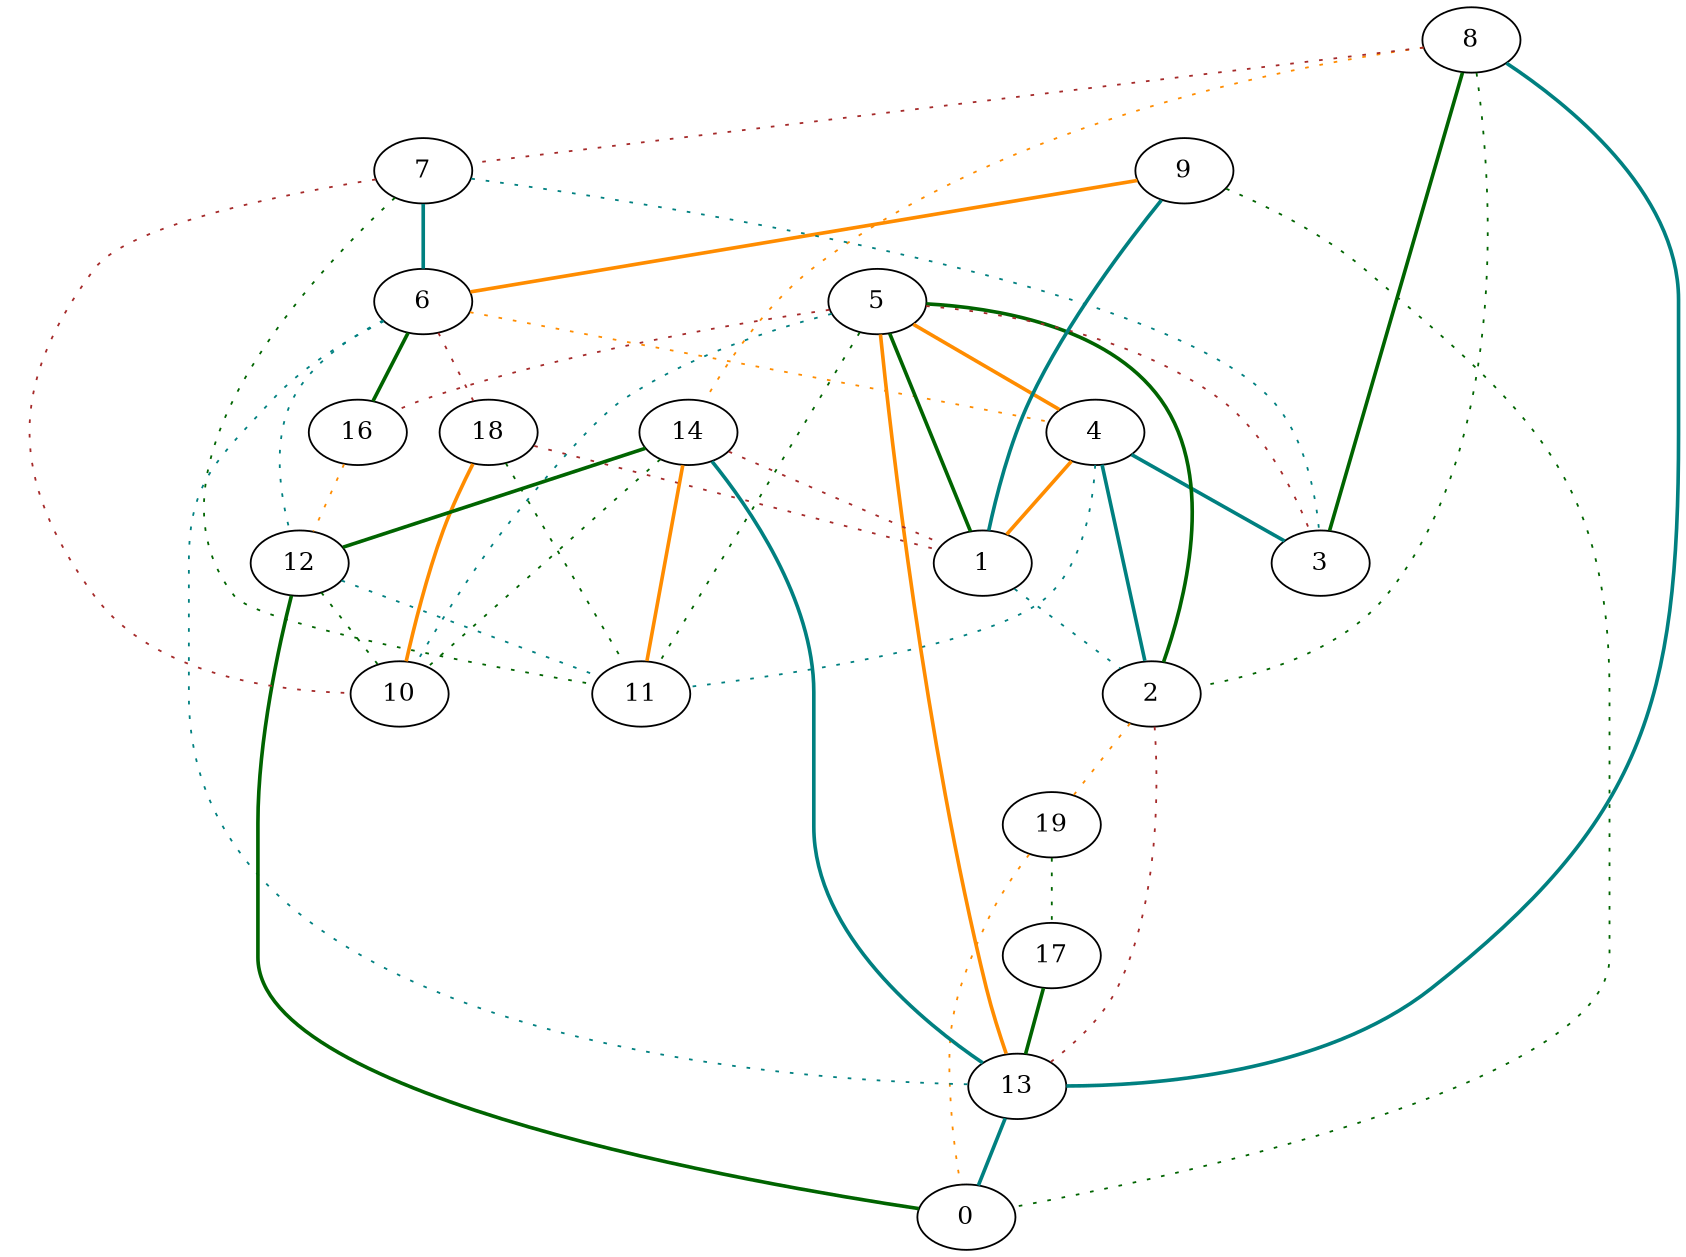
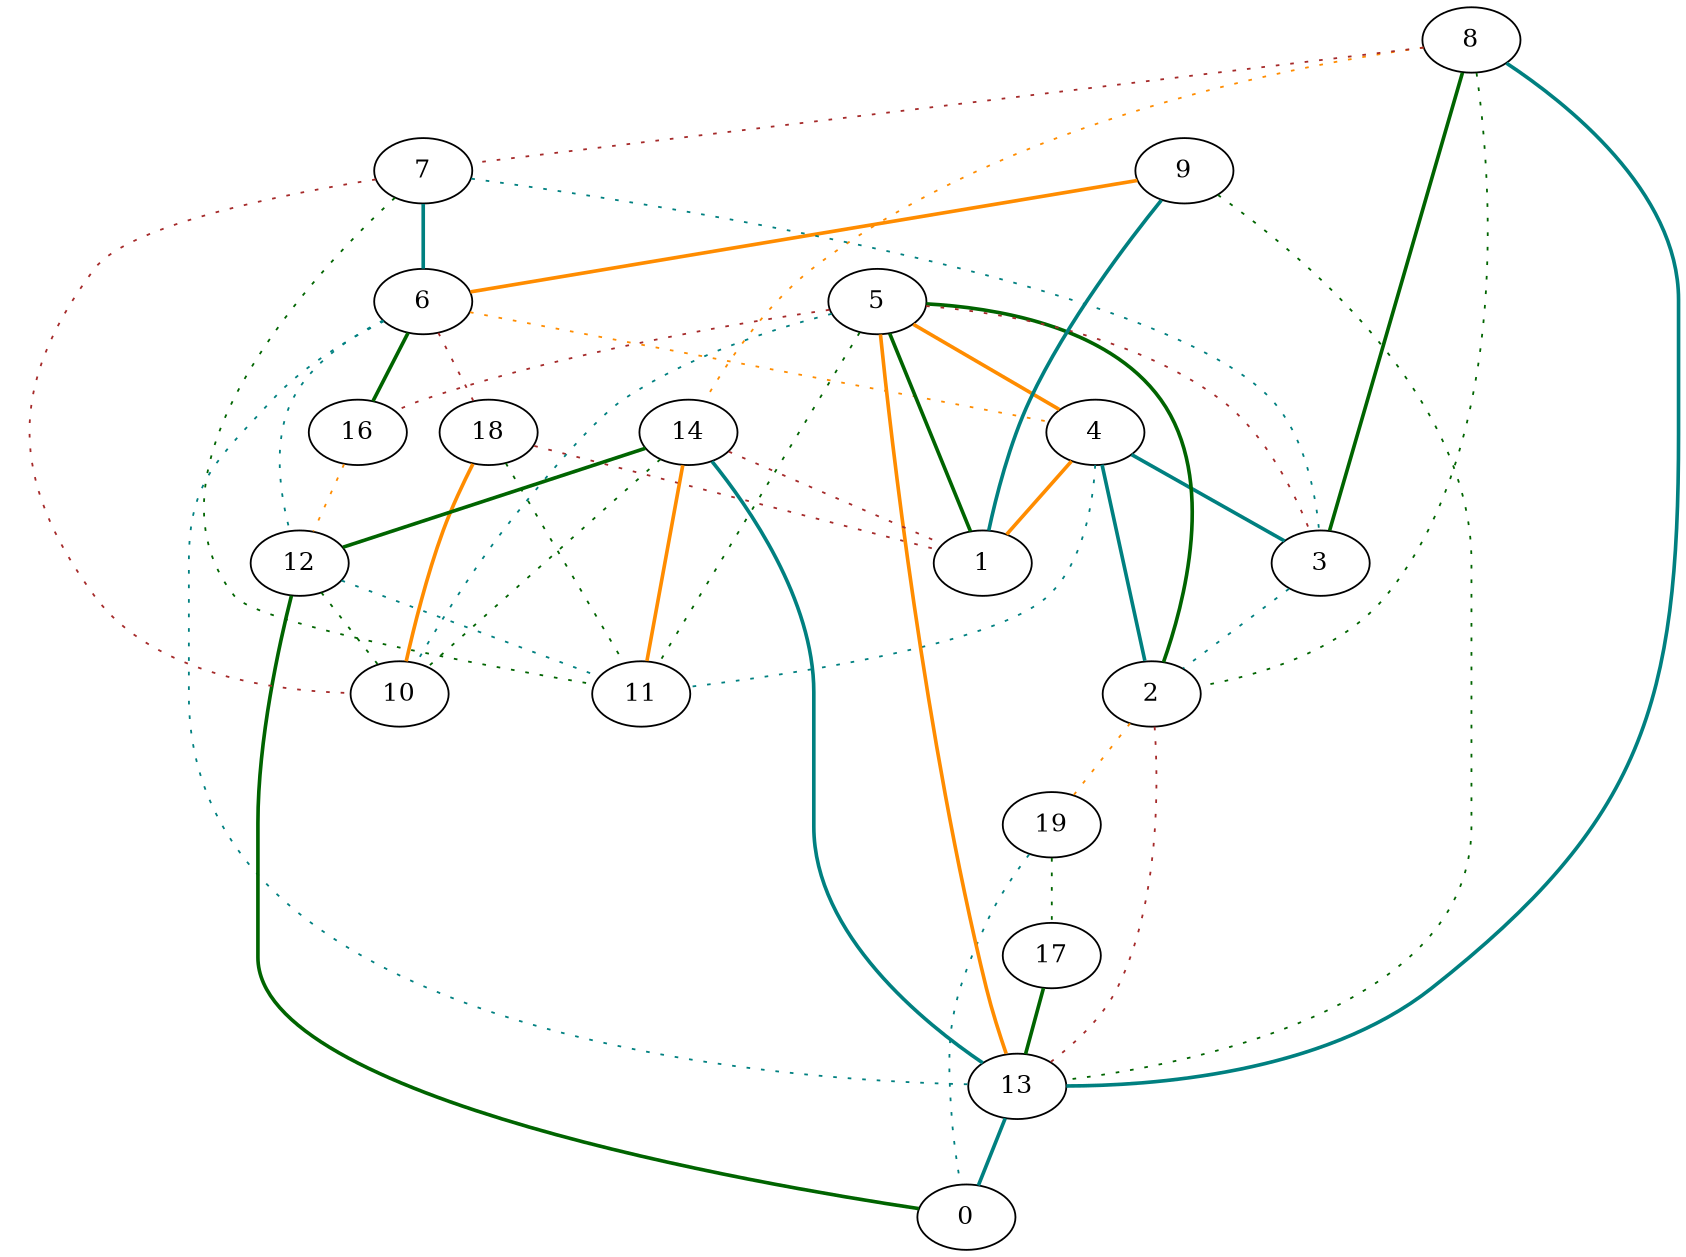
  digraph {
    edge [color=darkgreen dir=none style=dotted]
    2
    19
    13
    17
    0
    6
    16
    12
    4
    18
    11
    10
    1
    3
    5
    9
    8
    14
    7
    subgraph sub_1 {
      2
      19
      13
      17
      0
      6
      16
      12
      4
      18
      11
      10
      1
      3
      5
      9
      8
      14
      7
    }
    2 -> 19 [color=darkorange]
    2 -> 13 [color=brown]
    19 -> 17
-   19 -> 0 [color=darkorange]
+   19 -> 0 [color=teal]
    13 -> 0 [color=teal style=bold]
    17 -> 13 [style=bold]
    6 -> 13 [color=teal]
    6 -> 16 [style=bold]
    6 -> 12 [color=teal]
    6 -> 4 [color=darkorange]
    6 -> 18 [color=brown]
    16 -> 12 [color=darkorange]
    12 -> 0 [style=bold]
    12 -> 11 [color=teal]
    12 -> 10
    4 -> 2 [color=teal style=bold]
    4 -> 11 [color=teal]
    4 -> 1 [color=darkorange style=bold]
    4 -> 3 [color=teal style=bold]
    18 -> 11
    18 -> 10 [color=darkorange style=bold]
    18 -> 1 [color=brown]
-   1 -> 2 [color=teal]
+   3 -> 2 [color=teal]
    5 -> 2 [style=bold]
    5 -> 13 [color=darkorange style=bold]
    5 -> 16 [color=brown]
    5 -> 4 [color=darkorange style=bold]
    5 -> 11
    5 -> 10 [color=teal]
    5 -> 1 [style=bold]
    5 -> 3 [color=brown]
-   9 -> 0
+   9 -> 13
    9 -> 6 [color=darkorange style=bold]
    9 -> 1 [color=teal style=bold]
    8 -> 2
    8 -> 13 [color=teal style=bold]
    8 -> 3 [style=bold]
    8 -> 14 [color=darkorange]
    8 -> 7 [color=brown]
    14 -> 13 [color=teal style=bold]
    14 -> 12 [style=bold]
    14 -> 11 [color=darkorange style=bold]
    14 -> 10
    14 -> 1 [color=brown]
    7 -> 6 [color=teal style=bold]
    7 -> 11
    7 -> 10 [color=brown]
    7 -> 3 [color=teal]
  }
